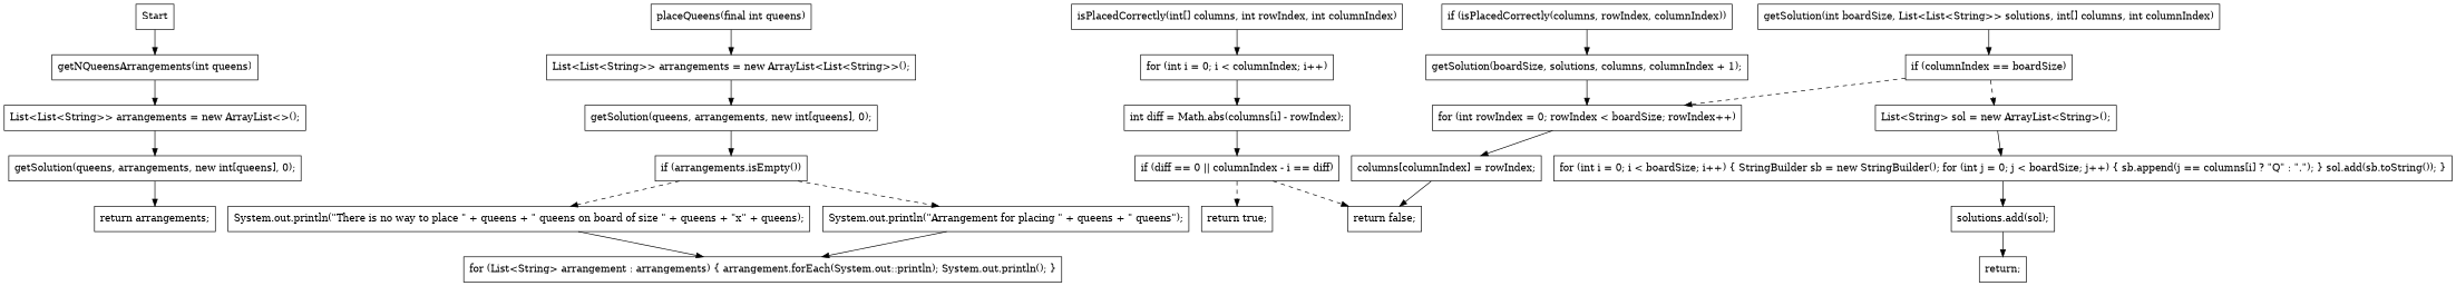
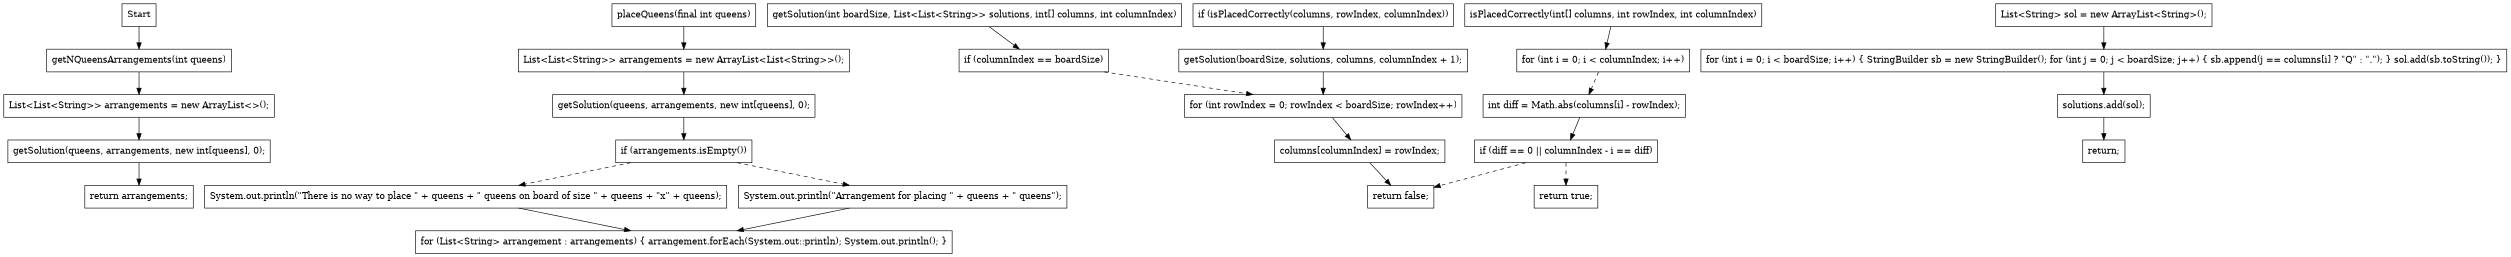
  digraph {
    node [shape=box]
    n1 [label=Start]
    n2 [label="getNQueensArrangements(int queens)"]
    n3 [label="List<List<String>> arrangements = new ArrayList<>();"]
    n4 [label="placeQueens(final int queens)"]
    n5 [label="List<List<String>> arrangements = new ArrayList<List<String>>();"]
    n6 [label="getSolution(queens, arrangements, new int[queens], 0);"]
    n7 [label="getSolution(queens, arrangements, new int[queens], 0);"]
    n8 [label="getSolution(int boardSize, List<List<String>> solutions, int[] columns, int columnIndex)"]
    n9 [label="if (columnIndex == boardSize)"]
    n10 [label="List<String> sol = new ArrayList<String>();"]
    n11 [label="for (int rowIndex = 0; rowIndex < boardSize; rowIndex++)"]
    n12 [label="isPlacedCorrectly(int[] columns, int rowIndex, int columnIndex)"]
    n13 [label="for (int i = 0; i < columnIndex; i++)"]
    n14 [label="int diff = Math.abs(columns[i] - rowIndex);"]
    n15 [label="return arrangements;"]
    n16 [label="if (arrangements.isEmpty())"]
    n17 [label="System.out.println(\"There is no way to place \" + queens + \" queens on board of size \" + queens + \"x\" + queens);"]
    n18 [label="System.out.println(\"Arrangement for placing \" + queens + \" queens\");"]
    n19 [label="for (List<String> arrangement : arrangements) { arrangement.forEach(System.out::println); System.out.println(); }"]
    n20 [label="for (int i = 0; i < boardSize; i++) { StringBuilder sb = new StringBuilder(); for (int j = 0; j < boardSize; j++) { sb.append(j == columns[i] ? \"Q\" : \".\"); } sol.add(sb.toString()); }"]
    n21 [label="columns[columnIndex] = rowIndex;"]
    n22 [label="solutions.add(sol);"]
    n23 [label="return;"]
    n24 [label="return false;"]
    n25 [label="if (isPlacedCorrectly(columns, rowIndex, columnIndex))"]
    n26 [label="getSolution(boardSize, solutions, columns, columnIndex + 1);"]
    n27 [label="if (diff == 0 || columnIndex - i == diff)"]
    n28 [label="return true;"]
    n1 -> n2
    n2 -> n3
    n3 -> n6
    n4 -> n5
    n5 -> n7
    n6 -> n15
    n7 -> n16
    n8 -> n9
-   n9 -> n10 [style=dashed]
    n9 -> n11 [style=dashed]
    n10 -> n20
    n11 -> n21
    n12 -> n13
-   n13 -> n14
+   n13 -> n14 [style=dashed]
    n14 -> n27
    n16 -> n17 [style=dashed]
    n16 -> n18 [style=dashed]
    n17 -> n19
    n18 -> n19
    n20 -> n22
    n21 -> n24
    n22 -> n23
    n25 -> n26 [style=solid]
    n26 -> n11
    n27 -> n24 [style=dashed]
    n27 -> n28 [style=dashed]
  }
